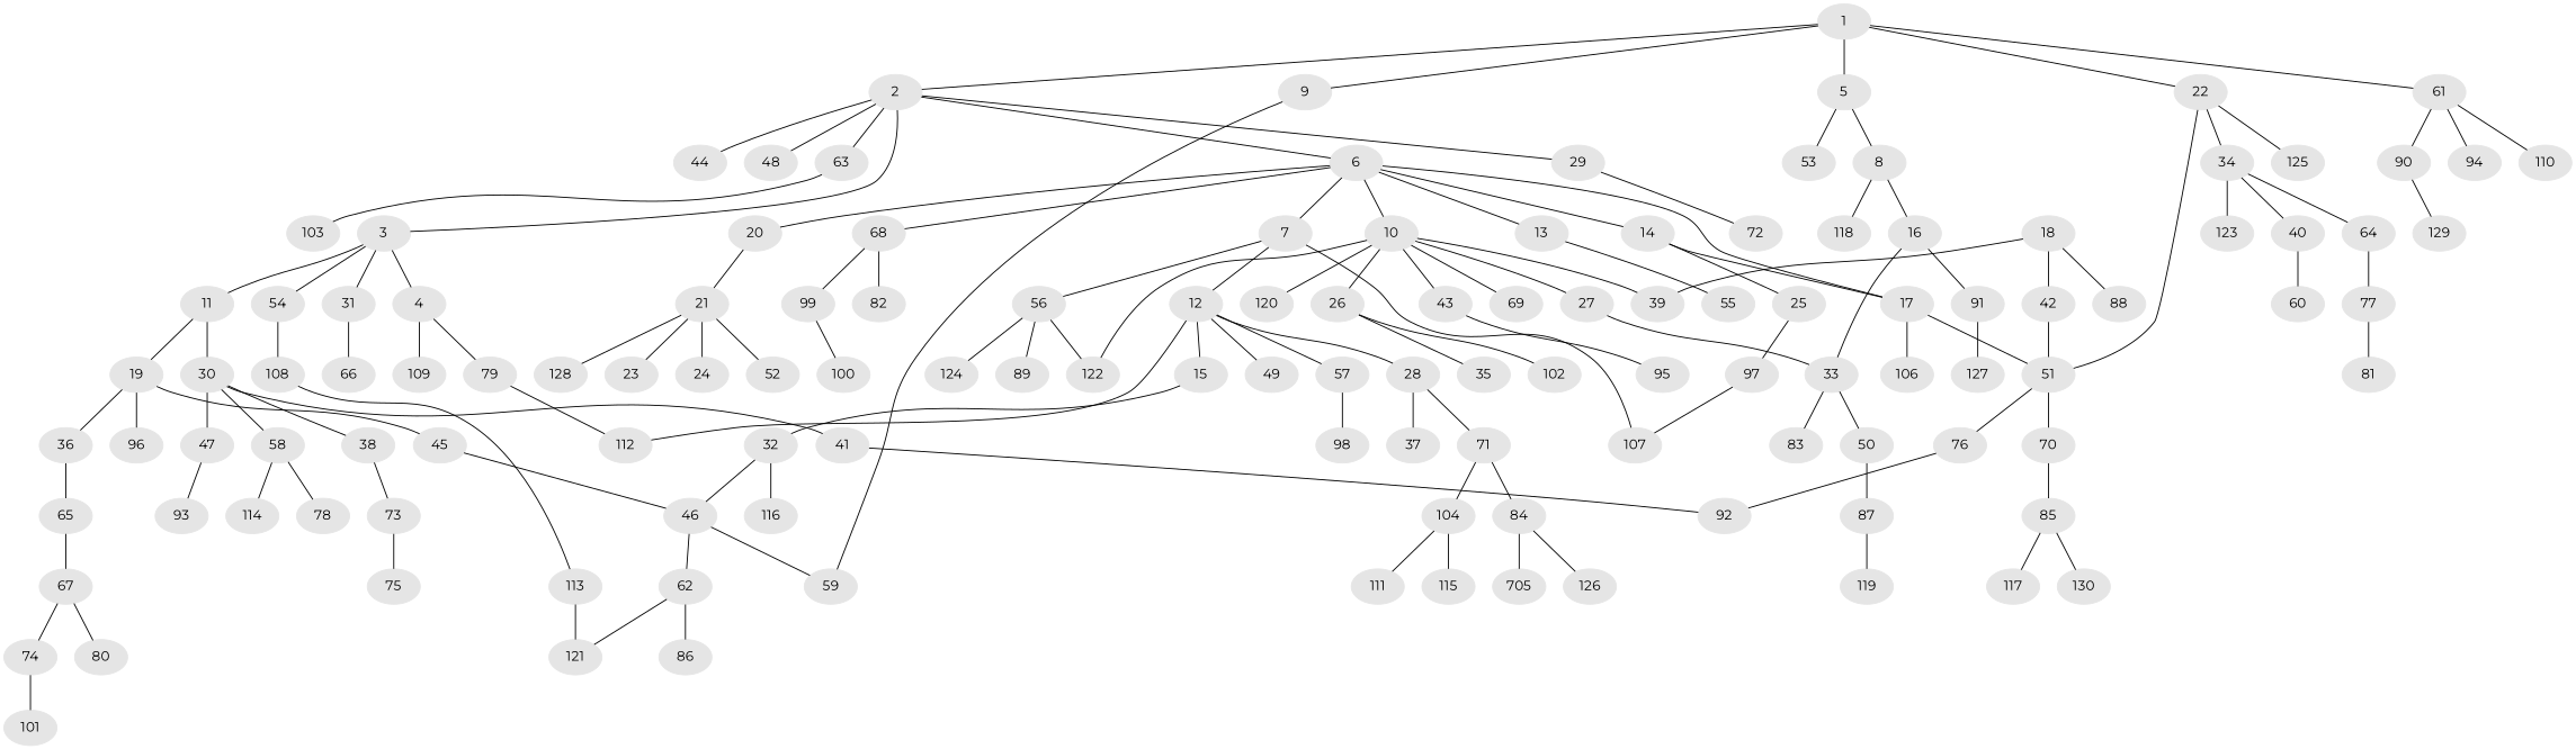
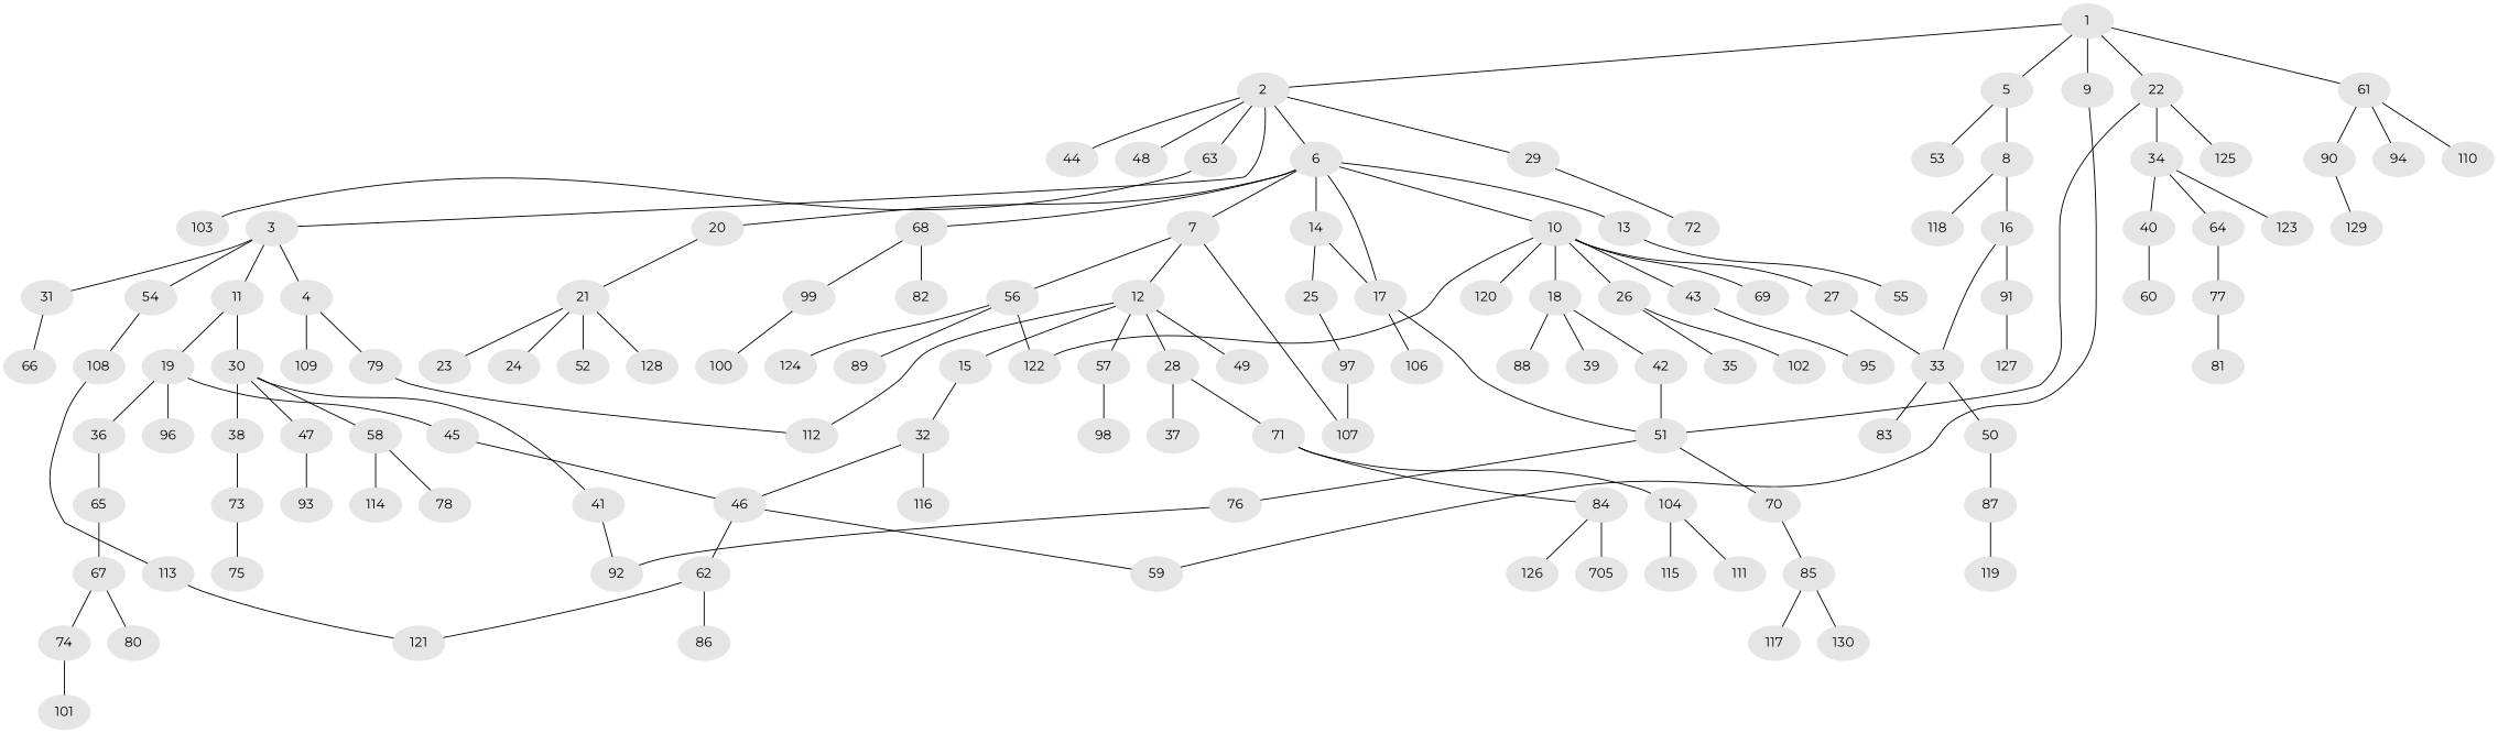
  graph {
    fontname=Montserrat
    node [color=gray90 fontname=Montserrat style=filled]
    edge [fontname=Montserrat]
    1
    2
    5
    9
    22
    61
    3
    6
    29
    44
    48
    63
    8
    53
    59
    51
    34
    125
    90
    94
    110
    4
    11
    31
    54
    7
    10
    13
    14
    17
    20
    68
    72
    103
    79
    109
    19
    30
    66
    108
    112
    16
    118
    12
    56
    107
    18
    26
    27
    43
    69
    120
    122
    55
    25
    106
    21
    82
    99
    15
    28
    49
    57
    89
    124
    33
    91
    39
    42
    88
    35
    102
    95
    36
    45
    96
    38
    41
    47
    58
    32
    37
    71
    98
    46
    116
    50
    83
    127
    97
    70
    76
    65
    23
    24
    52
    128
    40
    64
    123
    84
    104
    73
    92
    93
    78
    114
    62
    87
    60
    77
    67
    75
    86
    121
    119
    85
    113
    129
    81
    74
    80
    101
    100
    117
    130
    n127 [label=705]
    126
    111
    115
    1 -- 2
    1 -- 5
    1 -- 9
    1 -- 22
    1 -- 61
    2 -- 3
    2 -- 6
    2 -- 29
    2 -- 44
    2 -- 48
    2 -- 63
    5 -- 8
    5 -- 53
    9 -- 59
    22 -- 51
    22 -- 34
    22 -- 125
    61 -- 90
    61 -- 94
    61 -- 110
    3 -- 4
    3 -- 11
    3 -- 31
    3 -- 54
    6 -- 7
    6 -- 10
    6 -- 13
    6 -- 14
    6 -- 17
    6 -- 20
    6 -- 68
    29 -- 72
    63 -- 103
    8 -- 16
    8 -- 118
    51 -- 70
    51 -- 76
    34 -- 40
    34 -- 64
    34 -- 123
    90 -- 129
    4 -- 79
    4 -- 109
    11 -- 19
    11 -- 30
    31 -- 66
    54 -- 108
    7 -- 12
    7 -- 56
    7 -- 107
-   10 -- 39
+   10 -- 18
    10 -- 26
    10 -- 27
    10 -- 43
    10 -- 69
    10 -- 120
    10 -- 122
    13 -- 55
    14 -- 17
    14 -- 25
    17 -- 51
    17 -- 106
    20 -- 21
    68 -- 82
    68 -- 99
    79 -- 112
    19 -- 36
    19 -- 45
    19 -- 96
    30 -- 38
    30 -- 41
    30 -- 47
    30 -- 58
    108 -- 113
    16 -- 33
    16 -- 91
    12 -- 112
    12 -- 15
    12 -- 28
    12 -- 49
    12 -- 57
    56 -- 122
    56 -- 89
    56 -- 124
    18 -- 39
    18 -- 42
    18 -- 88
    26 -- 35
    26 -- 102
    27 -- 33
    43 -- 95
    25 -- 97
    21 -- 23
    21 -- 24
    21 -- 52
    21 -- 128
    99 -- 100
    15 -- 32
    28 -- 37
    28 -- 71
    57 -- 98
    33 -- 50
    33 -- 83
    91 -- 127
    42 -- 51
    36 -- 65
    45 -- 46
    38 -- 73
    41 -- 92
    47 -- 93
    58 -- 78
    58 -- 114
    32 -- 46
    32 -- 116
    71 -- 84
    71 -- 104
    46 -- 59
    46 -- 62
    50 -- 87
    97 -- 107
    70 -- 85
    76 -- 92
    65 -- 67
    40 -- 60
    64 -- 77
    84 -- n127
    84 -- 126
    104 -- 111
    104 -- 115
    73 -- 75
    62 -- 86
    62 -- 121
    87 -- 119
    77 -- 81
    67 -- 74
    67 -- 80
    85 -- 117
    85 -- 130
    113 -- 121
    74 -- 101
  }
